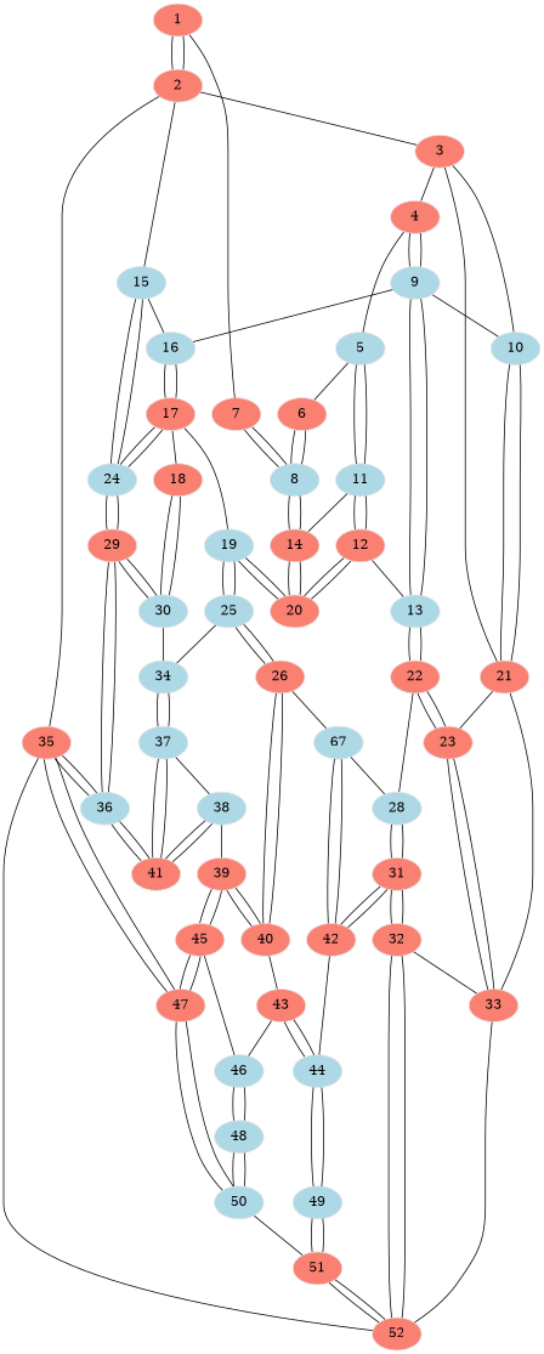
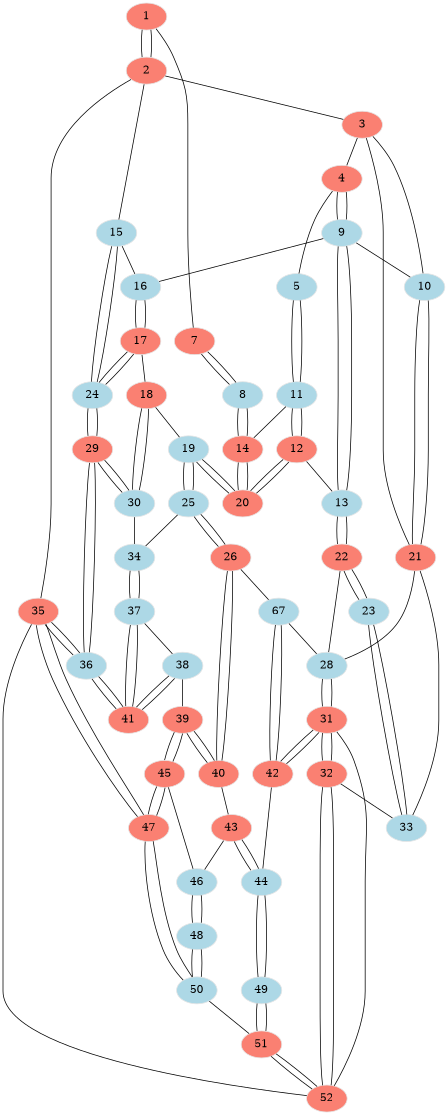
  graph {
    node [color=gray90 fillcolor=salmon style=filled]
    1
    2
    7
    3
    15 [fillcolor=lightblue]
    35
    8 [fillcolor=lightblue]
    4
    10 [fillcolor=lightblue]
    21
    16 [fillcolor=lightblue]
    24 [fillcolor=lightblue]
    36 [fillcolor=lightblue]
    52
    47
    5 [fillcolor=lightblue]
    9 [fillcolor=lightblue]
-   23
-   33
-   6
+   23 [fillcolor=lightblue]
+   33 [fillcolor=lightblue]
    11 [fillcolor=lightblue]
    13 [fillcolor=lightblue]
    14
    12
    17
    20
    22
    28 [fillcolor=lightblue]
    29
    18
    19 [fillcolor=lightblue]
    30 [fillcolor=lightblue]
    25 [fillcolor=lightblue]
    34 [fillcolor=lightblue]
    26
    31
    n37 [fillcolor=lightblue label=67]
    40
    37 [fillcolor=lightblue]
    42
    43
    44 [fillcolor=lightblue]
    32
    41
    38 [fillcolor=lightblue]
    50 [fillcolor=lightblue]
    39
    45
    46 [fillcolor=lightblue]
    49 [fillcolor=lightblue]
    48 [fillcolor=lightblue]
    51
    1 -- 2
    1 -- 2
    1 -- 7
    2 -- 3
    2 -- 15
    2 -- 35
    7 -- 8
    7 -- 8
    3 -- 4
    3 -- 10
    3 -- 21
    15 -- 16
    15 -- 24
    15 -- 24
    35 -- 36
    35 -- 36
    35 -- 52
    35 -- 47
    35 -- 47
    8 -- 14
    8 -- 14
    4 -- 5
    4 -- 9
    4 -- 9
    10 -- 21
    10 -- 21
-   21 -- 23
+   21 -- 28
    21 -- 33
    16 -- 17
    16 -- 17
    24 -- 29
    24 -- 29
    36 -- 41
    36 -- 41
    47 -- 50
    47 -- 50
-   5 -- 6
    5 -- 11
    5 -- 11
    9 -- 10
    9 -- 16
    9 -- 13
    9 -- 13
    23 -- 33
    23 -- 33
-   33 -- 52
-   6 -- 8
-   6 -- 8
+   31 -- 52
    11 -- 14
    11 -- 12
    11 -- 12
    13 -- 22
    13 -- 22
    14 -- 20
    14 -- 20
    12 -- 13
    12 -- 20
    12 -- 20
    17 -- 24
    17 -- 24
    17 -- 18
    22 -- 23
    22 -- 23
    22 -- 28
    28 -- 31
    28 -- 31
    29 -- 36
    29 -- 36
    29 -- 30
    29 -- 30
-   17 -- 19
+   18 -- 19
    18 -- 30
    18 -- 30
    19 -- 20
    19 -- 20
    19 -- 25
    19 -- 25
    30 -- 34
    25 -- 34
    25 -- 26
    25 -- 26
    34 -- 37
    34 -- 37
    26 -- n37
    26 -- 40
    26 -- 40
    31 -- 42
    31 -- 42
    31 -- 32
    31 -- 32
    n37 -- 28
    n37 -- 42
    n37 -- 42
    40 -- 43
    37 -- 41
    37 -- 41
    37 -- 38
    42 -- 44
    43 -- 44
    43 -- 44
    43 -- 46
    44 -- 49
    44 -- 49
    32 -- 52
    32 -- 52
    32 -- 33
    38 -- 41
    38 -- 41
    38 -- 39
    50 -- 51
    39 -- 40
    39 -- 40
    39 -- 45
    39 -- 45
    45 -- 47
    45 -- 47
    45 -- 46
    46 -- 48
    46 -- 48
    49 -- 51
    49 -- 51
    48 -- 50
    48 -- 50
    51 -- 52
    51 -- 52
  }
